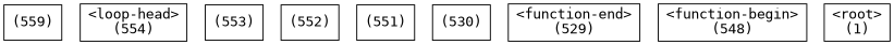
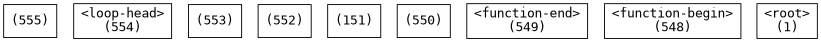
  digraph {
    fontname="DejaVu Sans Mono"
    node [shape=box fontname="DejaVu Sans Mono"]
-   n1 [label="(559)"]
+   n1 [label="(555)"]
    n2 [label="<loop-head>\n(554)"]
    n3 [label="(553)"]
    n4 [label="(552)"]
-   n5 [label="(551)"]
-   n6 [label="(530)"]
-   n7 [label="<function-end>\n(529)"]
+   n5 [label="(151)"]
+   n6 [label="(550)"]
+   n7 [label="<function-end>\n(549)"]
    n8 [label="<function-begin>\n(548)"]
    n9 [label="<root>\n(1)"]
  }
